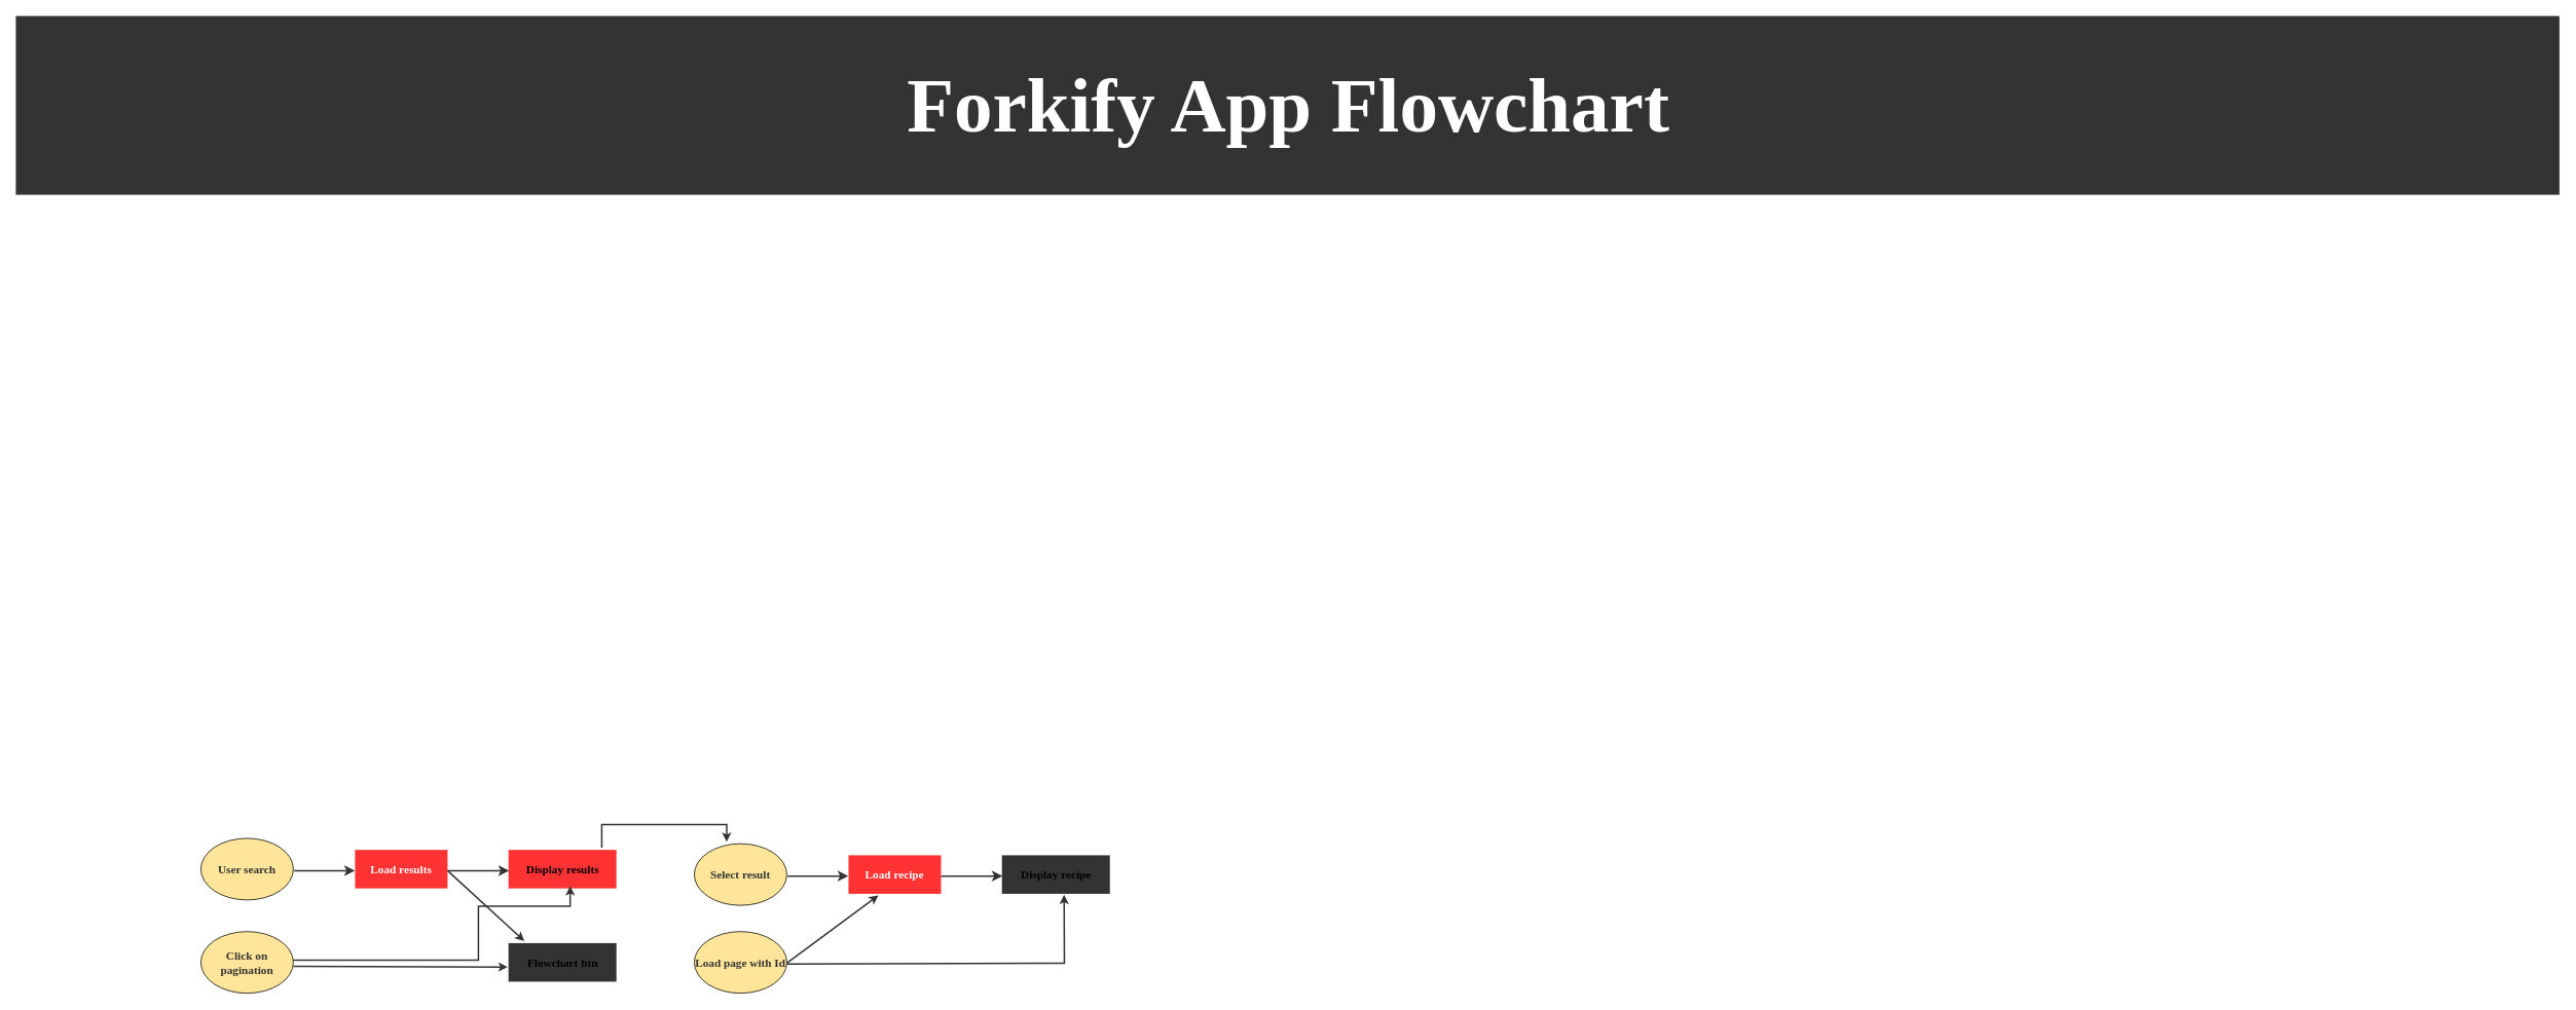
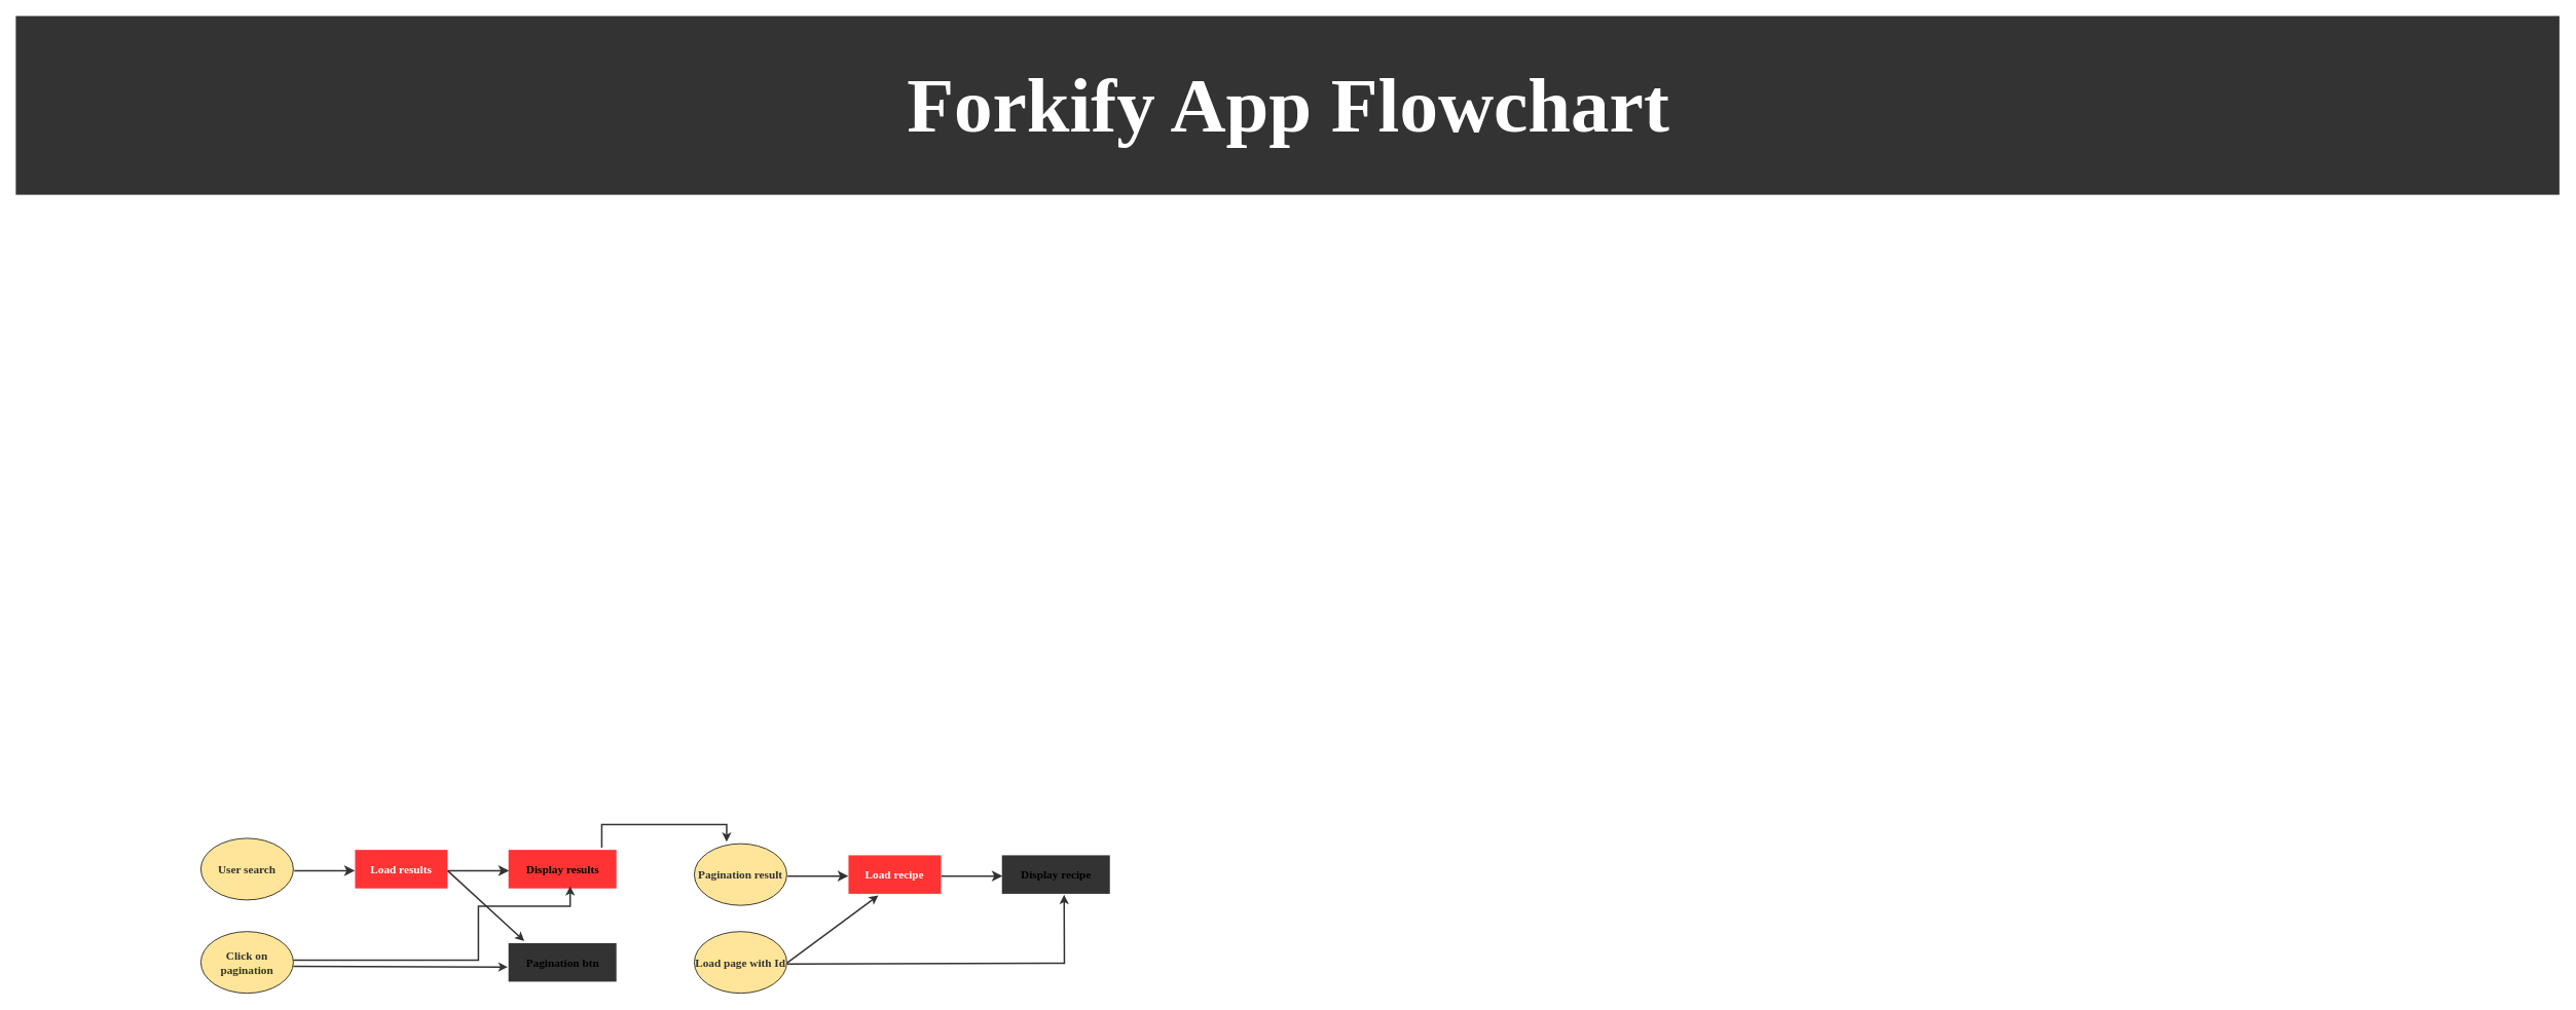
  <mxCell id="0" />
  <mxCell id="1" parent="0" />
  <mxCell id="2" value="&lt;font size=&quot;1&quot; style=&quot;&quot;&gt;&lt;b style=&quot;font-size: 15px;&quot;&gt;Display results&lt;/b&gt;&lt;/font&gt;" style="html=1;rounded=0;shadow=0;comic=0;labelBackgroundColor=none;strokeWidth=1;fontFamily=Verdana;fontSize=12;align=center;strokeColor=none;fillColor=#ff3333;" parent="1" vertex="1"><mxGeometry x="659" y="1102" width="140" height="50" as="geometry" /></mxCell>
  <mxCell id="3" style="edgeStyle=none;html=1;labelBackgroundColor=none;startFill=0;startSize=8;endFill=1;endSize=8;fontFamily=Verdana;fontSize=12;strokeWidth=2;strokeColor=#333333;" parent="1" edge="1"><mxGeometry relative="1" as="geometry"><mxPoint x="381" y="1129" as="sourcePoint" /><mxPoint x="460" y="1129" as="targetPoint" /></mxGeometry></mxCell>
  <mxCell id="4" style="edgeStyle=none;html=1;labelBackgroundColor=none;startFill=0;startSize=8;endFill=1;endSize=8;fontFamily=Verdana;fontSize=12;strokeWidth=2;strokeColor=#333333;" parent="1" edge="1"><mxGeometry relative="1" as="geometry"><mxPoint x="580" y="1129" as="sourcePoint" /><mxPoint x="660" y="1129" as="targetPoint" /><Array as="points" /></mxGeometry></mxCell>
  <mxCell id="5" value="&lt;b&gt;&lt;font color=&quot;#ffffff&quot; style=&quot;font-size: 15px;&quot;&gt;Load results&lt;/font&gt;&lt;/b&gt;" style="whiteSpace=wrap;html=1;rounded=0;shadow=0;comic=0;labelBackgroundColor=none;strokeWidth=1;fontFamily=Verdana;fontSize=12;align=center;fillColor=#FF3333;strokeColor=none;" parent="1" vertex="1"><mxGeometry x="460" y="1102" width="120" height="50" as="geometry" /></mxCell>
  <mxCell id="6" value="&lt;font face=&quot;Verdana&quot; color=&quot;#333333&quot; style=&quot;font-size: 15px;&quot;&gt;&lt;b&gt;User search&lt;/b&gt;&lt;/font&gt;" style="ellipse;whiteSpace=wrap;html=1;rounded=1;fontSize=15;fontColor=#fff;fillColor=#FFE599;" parent="1" vertex="1"><mxGeometry x="260" y="1087" width="120" height="80" as="geometry" /></mxCell>
- <mxCell id="7" value="&lt;font size=&quot;1&quot; style=&quot;&quot;&gt;&lt;b style=&quot;font-size: 15px;&quot;&gt;Flowchart btn&lt;/b&gt;&lt;/font&gt;" style="html=1;rounded=0;shadow=0;comic=0;labelBackgroundColor=none;strokeWidth=1;fontFamily=Verdana;fontSize=12;align=center;strokeColor=none;fillColor=#333333;" parent="1" vertex="1"><mxGeometry x="659" y="1223" width="140" height="50" as="geometry" /></mxCell>
+ <mxCell id="7" value="&lt;font size=&quot;1&quot; style=&quot;&quot;&gt;&lt;b style=&quot;font-size: 15px;&quot;&gt;Pagination btn&lt;/b&gt;&lt;/font&gt;" style="html=1;rounded=0;shadow=0;comic=0;labelBackgroundColor=none;strokeWidth=1;fontFamily=Verdana;fontSize=12;align=center;strokeColor=none;fillColor=#333333;" parent="1" vertex="1"><mxGeometry x="659" y="1223" width="140" height="50" as="geometry" /></mxCell>
  <mxCell id="8" value="" style="endArrow=classic;html=1;rounded=0;strokeColor=#333333;strokeWidth=2;fontFamily=Verdana;fontSize=15;fontColor=#fff;entryX=0.147;entryY=-0.052;entryDx=0;entryDy=0;entryPerimeter=0;" parent="1" target="7" edge="1"><mxGeometry width="50" height="50" relative="1" as="geometry"><mxPoint x="580" y="1129" as="sourcePoint" /><mxPoint x="659" y="1211.5" as="targetPoint" /></mxGeometry></mxCell>
  <mxCell id="9" value="&lt;font face=&quot;Verdana&quot; color=&quot;#333333&quot; style=&quot;font-size: 15px;&quot;&gt;&lt;b&gt;Click on pagination&lt;/b&gt;&lt;/font&gt;" style="ellipse;whiteSpace=wrap;html=1;rounded=1;fontSize=15;fontColor=#fff;fillColor=#FFE599;" parent="1" vertex="1"><mxGeometry x="260" y="1208" width="120" height="80" as="geometry" /></mxCell>
  <mxCell id="10" value="" style="endArrow=classic;html=1;rounded=0;strokeColor=#333333;strokeWidth=2;fontFamily=Verdana;fontSize=15;fontColor=#fff;exitX=1;exitY=0.5;exitDx=0;exitDy=0;" parent="1" edge="1"><mxGeometry width="50" height="50" relative="1" as="geometry"><mxPoint x="380" y="1253" as="sourcePoint" /><mxPoint x="658" y="1254" as="targetPoint" /></mxGeometry></mxCell>
  <mxCell id="11" value="" style="endArrow=classic;html=1;rounded=0;strokeColor=#333333;strokeWidth=2;fontFamily=Verdana;fontSize=15;fontColor=#fff;exitX=1;exitY=0.5;exitDx=0;exitDy=0;" parent="1" edge="1"><mxGeometry width="50" height="50" relative="1" as="geometry"><mxPoint x="380" y="1245" as="sourcePoint" /><mxPoint x="739" y="1149" as="targetPoint" /><Array as="points"><mxPoint x="620" y="1245" /><mxPoint x="620" y="1175" /><mxPoint x="739" y="1175" /></Array></mxGeometry></mxCell>
  <mxCell id="12" value="&lt;font size=&quot;1&quot; style=&quot;&quot;&gt;&lt;b style=&quot;font-size: 15px;&quot;&gt;Display recipe&lt;/b&gt;&lt;/font&gt;" style="html=1;rounded=0;shadow=0;comic=0;labelBackgroundColor=none;strokeWidth=1;fontFamily=Verdana;fontSize=12;align=center;strokeColor=none;fillColor=#333333;" parent="1" vertex="1"><mxGeometry x="1299" y="1109" width="140" height="50" as="geometry" /></mxCell>
  <mxCell id="13" style="edgeStyle=none;html=1;labelBackgroundColor=none;startFill=0;startSize=8;endFill=1;endSize=8;fontFamily=Verdana;fontSize=12;strokeWidth=2;strokeColor=#333333;" parent="1" edge="1"><mxGeometry relative="1" as="geometry"><mxPoint x="1021" y="1136" as="sourcePoint" /><mxPoint x="1100" y="1136" as="targetPoint" /></mxGeometry></mxCell>
  <mxCell id="14" style="edgeStyle=none;html=1;labelBackgroundColor=none;startFill=0;startSize=8;endFill=1;endSize=8;fontFamily=Verdana;fontSize=12;strokeWidth=2;strokeColor=#333333;" parent="1" edge="1"><mxGeometry relative="1" as="geometry"><mxPoint x="1220" y="1136" as="sourcePoint" /><mxPoint x="1300" y="1136" as="targetPoint" /><Array as="points" /></mxGeometry></mxCell>
  <mxCell id="15" value="&lt;b&gt;&lt;font color=&quot;#ffffff&quot; style=&quot;font-size: 15px;&quot;&gt;Load recipe&lt;/font&gt;&lt;/b&gt;" style="whiteSpace=wrap;html=1;rounded=0;shadow=0;comic=0;labelBackgroundColor=none;strokeWidth=1;fontFamily=Verdana;fontSize=12;align=center;fillColor=#FF3333;strokeColor=none;" parent="1" vertex="1"><mxGeometry x="1100" y="1109" width="120" height="50" as="geometry" /></mxCell>
- <mxCell id="16" value="&lt;font face=&quot;Verdana&quot; color=&quot;#333333&quot; style=&quot;font-size: 15px;&quot;&gt;&lt;b&gt;Select result&lt;/b&gt;&lt;/font&gt;" style="ellipse;whiteSpace=wrap;html=1;rounded=1;fontSize=15;fontColor=#fff;fillColor=#FFE599;" parent="1" vertex="1"><mxGeometry x="900" y="1094" width="120" height="80" as="geometry" /></mxCell>
+ <mxCell id="16" value="&lt;font face=&quot;Verdana&quot; color=&quot;#333333&quot; style=&quot;font-size: 15px;&quot;&gt;&lt;b&gt;Pagination result&lt;/b&gt;&lt;/font&gt;" style="ellipse;whiteSpace=wrap;html=1;rounded=1;fontSize=15;fontColor=#fff;fillColor=#FFE599;" parent="1" vertex="1"><mxGeometry x="900" y="1094" width="120" height="80" as="geometry" /></mxCell>
  <mxCell id="17" value="" style="endArrow=classic;html=1;rounded=0;strokeColor=#333333;strokeWidth=2;fontFamily=Verdana;fontSize=15;fontColor=#fff;entryX=0.35;entryY=-0.032;entryDx=0;entryDy=0;entryPerimeter=0;" parent="1" target="16" edge="1"><mxGeometry width="50" height="50" relative="1" as="geometry"><mxPoint x="780" y="1099" as="sourcePoint" /><mxPoint x="830" y="1049" as="targetPoint" /><Array as="points"><mxPoint x="780" y="1069" /><mxPoint x="830" y="1069" /><mxPoint x="942" y="1069" /></Array></mxGeometry></mxCell>
  <mxCell id="18" value="&lt;font face=&quot;Verdana&quot; color=&quot;#333333&quot;&gt;&lt;b&gt;Load page with Id&lt;/b&gt;&lt;/font&gt;" style="ellipse;whiteSpace=wrap;html=1;rounded=1;fontSize=15;fontColor=#fff;fillColor=#FFE599;" parent="1" vertex="1"><mxGeometry x="900" y="1208" width="120" height="80" as="geometry" /></mxCell>
  <mxCell id="19" value="" style="endArrow=classic;html=1;rounded=0;strokeColor=#333333;strokeWidth=2;fontFamily=Verdana;fontSize=15;fontColor=#fff;entryX=0.323;entryY=1.04;entryDx=0;entryDy=0;entryPerimeter=0;" parent="1" target="15" edge="1"><mxGeometry width="50" height="50" relative="1" as="geometry"><mxPoint x="1020" y="1249" as="sourcePoint" /><mxPoint x="1070" y="1199" as="targetPoint" /></mxGeometry></mxCell>
  <mxCell id="20" value="" style="endArrow=classic;html=1;rounded=0;strokeColor=#333333;strokeWidth=2;fontFamily=Verdana;fontSize=15;fontColor=#fff;exitX=1;exitY=0.5;exitDx=0;exitDy=0;entryX=0.576;entryY=1.024;entryDx=0;entryDy=0;entryPerimeter=0;" parent="1" target="12" edge="1"><mxGeometry width="50" height="50" relative="1" as="geometry"><mxPoint x="1020" y="1250" as="sourcePoint" /><mxPoint x="1380" y="1250" as="targetPoint" /><Array as="points"><mxPoint x="1380" y="1249" /></Array></mxGeometry></mxCell>
  <mxCell id="21" value="&lt;font style=&quot;font-size: 100px;&quot;&gt;&lt;b&gt;Forkify App Flowchart&lt;/b&gt;&lt;/font&gt;" style="rounded=0;html=1;fontFamily=Verdana;fontSize=15;fontColor=#fff;fillColor=#333333;strokeColor=none;" parent="1" vertex="1"><mxGeometry x="20" y="20" width="3299" height="232" as="geometry" /></mxCell>
